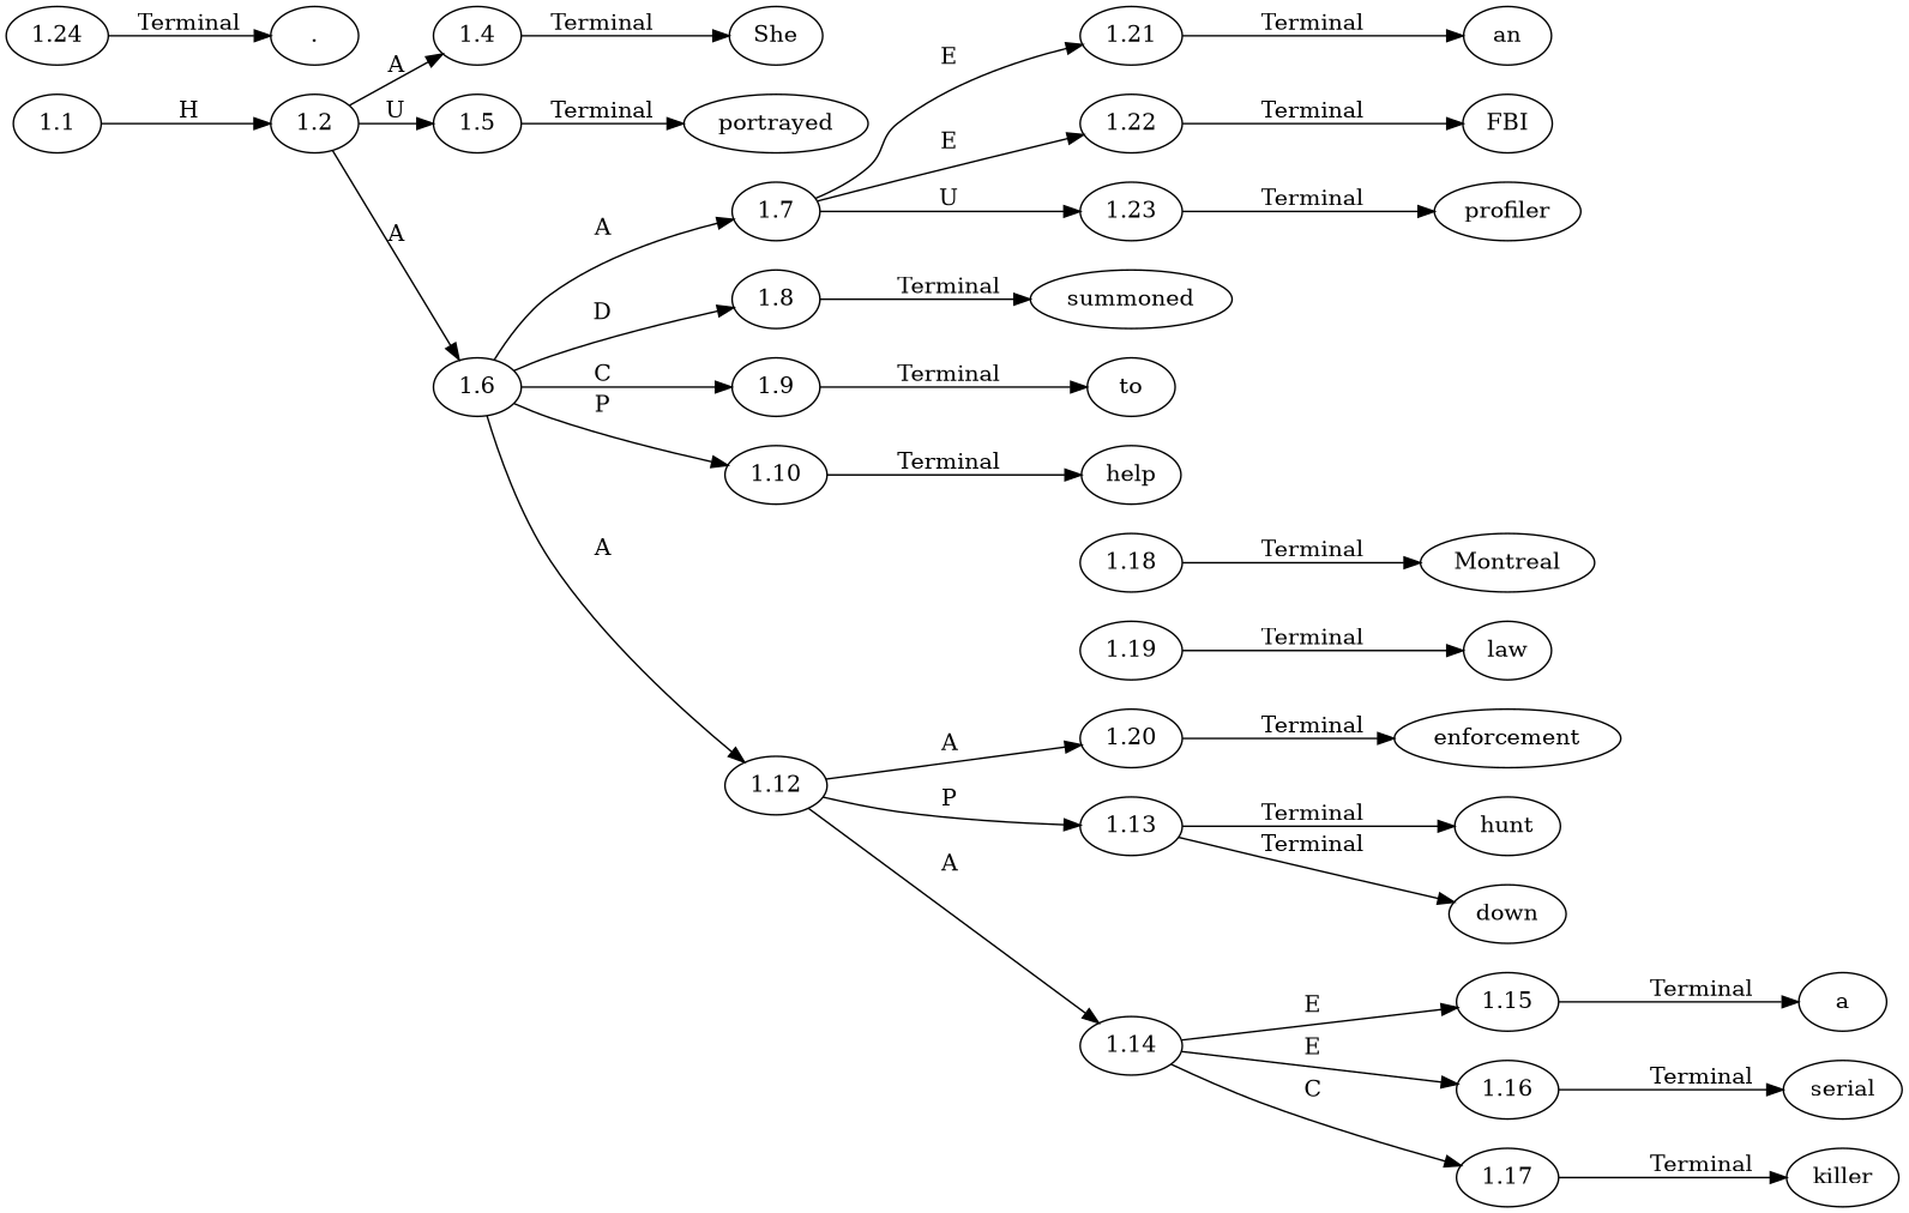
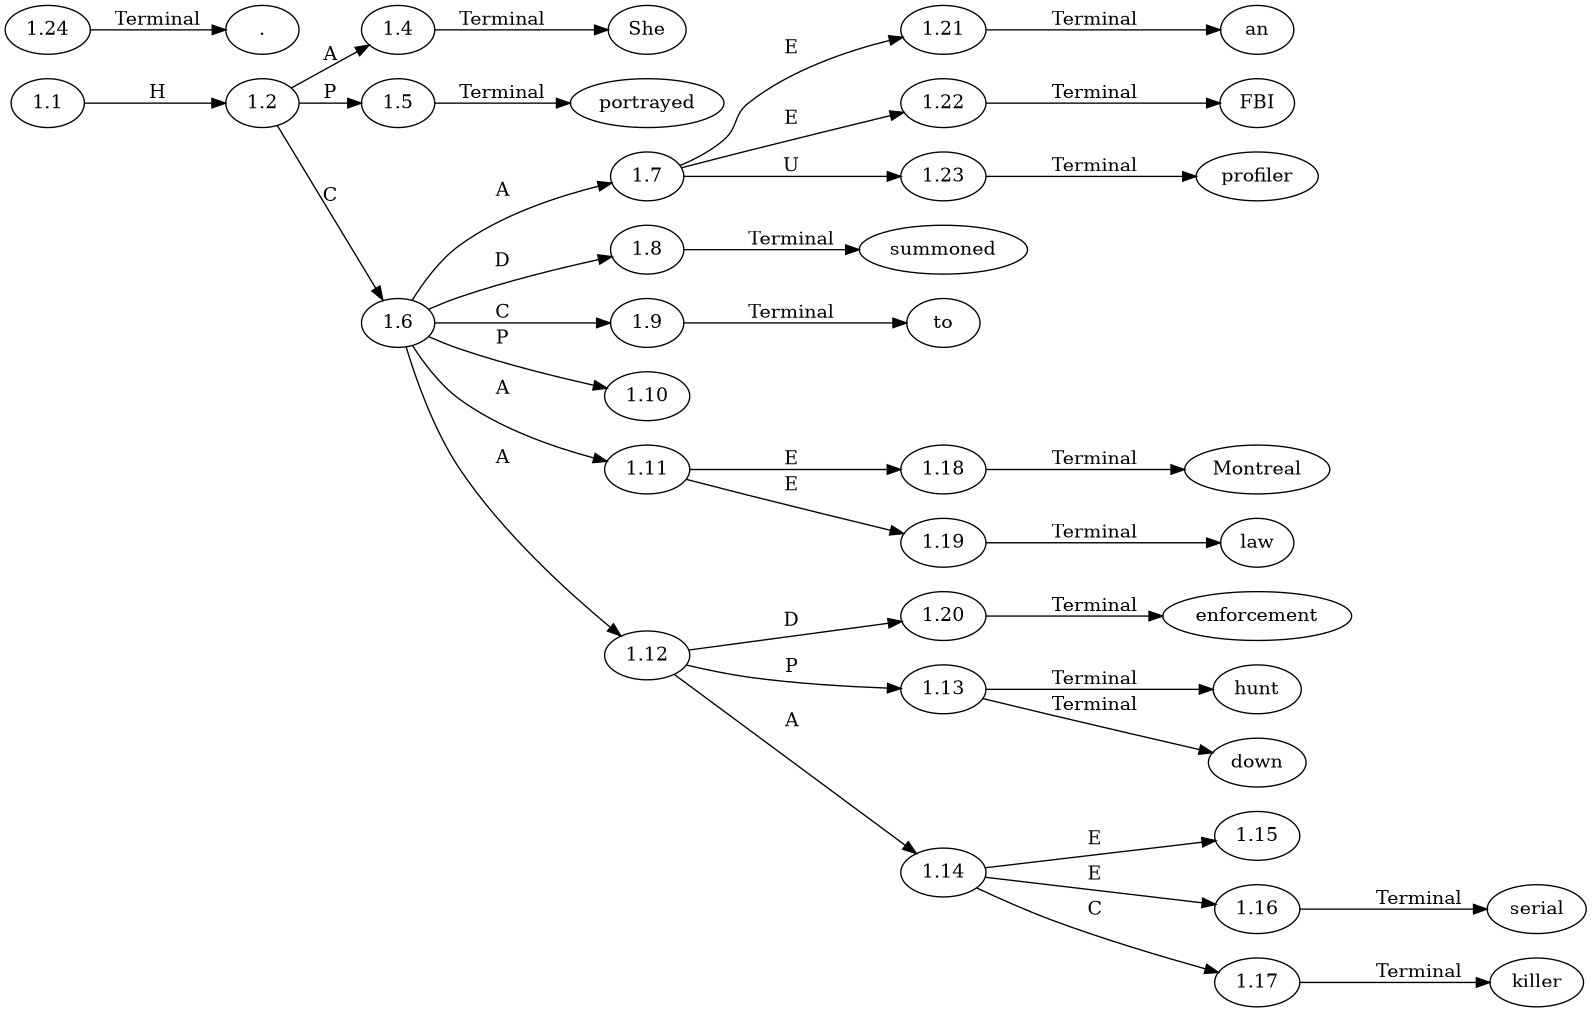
  digraph {
    rankdir=LR
    node [ordering=out]
    edge [ordering=out]
    n1 [label=She]
    n2 [label=law]
    n3 [label=enforcement]
    n4 [label=hunt]
    n5 [label=down]
-   n6 [label=a]
    n7 [label=serial]
    n8 [label=killer]
    n9 [label="."]
    n10 [label=portrayed]
    n11 [label=an]
    n12 [label=FBI]
    n13 [label=profiler]
    n14 [label=summoned]
    n15 [label=to]
-   n16 [label=help]
    n17 [label=Montreal]
    n18 [label=1.1]
    n19 [label=1.2]
    n20 [label=1.4]
    n21 [label=1.5]
    n22 [label=1.6]
    n23 [label=1.7]
    n24 [label=1.8]
    n25 [label=1.9]
    n26 [label=1.10]
+   n27 [label=1.11]
    n28 [label=1.12]
    n29 [label=1.21]
    n30 [label=1.22]
    n31 [label=1.23]
    n32 [label=1.18]
    n33 [label=1.19]
    n34 [label=1.20]
    n35 [label=1.13]
    n36 [label=1.14]
    n37 [label=1.15]
    n38 [label=1.16]
    n39 [label=1.17]
    n40 [label=1.24]
    n18 -> n19 [label=H]
    n19 -> n20 [label=A]
-   n19 -> n21 [label=U]
-   n19 -> n22 [label=A]
+   n19 -> n21 [label=P]
+   n19 -> n22 [label=C]
    n20 -> n1 [label=Terminal]
    n21 -> n10 [label=Terminal]
    n22 -> n23 [label=A]
    n22 -> n24 [label=D]
    n22 -> n25 [label=C]
    n22 -> n26 [label=P]
+   n22 -> n27 [label=A]
    n22 -> n28 [label=A]
    n23 -> n29 [label=E]
    n23 -> n30 [label=E]
    n23 -> n31 [label=U]
    n24 -> n14 [label=Terminal]
    n25 -> n15 [label=Terminal]
-   n26 -> n16 [label=Terminal]
-   n28 -> n34 [label=A]
+   n27 -> n32 [label=E]
+   n27 -> n33 [label=E]
+   n28 -> n34 [label=D]
    n28 -> n35 [label=P]
    n28 -> n36 [label=A]
    n29 -> n11 [label=Terminal]
    n30 -> n12 [label=Terminal]
    n31 -> n13 [label=Terminal]
    n32 -> n17 [label=Terminal]
    n33 -> n2 [label=Terminal]
    n34 -> n3 [label=Terminal]
    n35 -> n4 [label=Terminal]
    n35 -> n5 [label=Terminal]
    n36 -> n37 [label=E]
    n36 -> n38 [label=E]
    n36 -> n39 [label=C]
-   n37 -> n6 [label=Terminal]
    n38 -> n7 [label=Terminal]
    n39 -> n8 [label=Terminal]
    n40 -> n9 [label=Terminal]
  }
